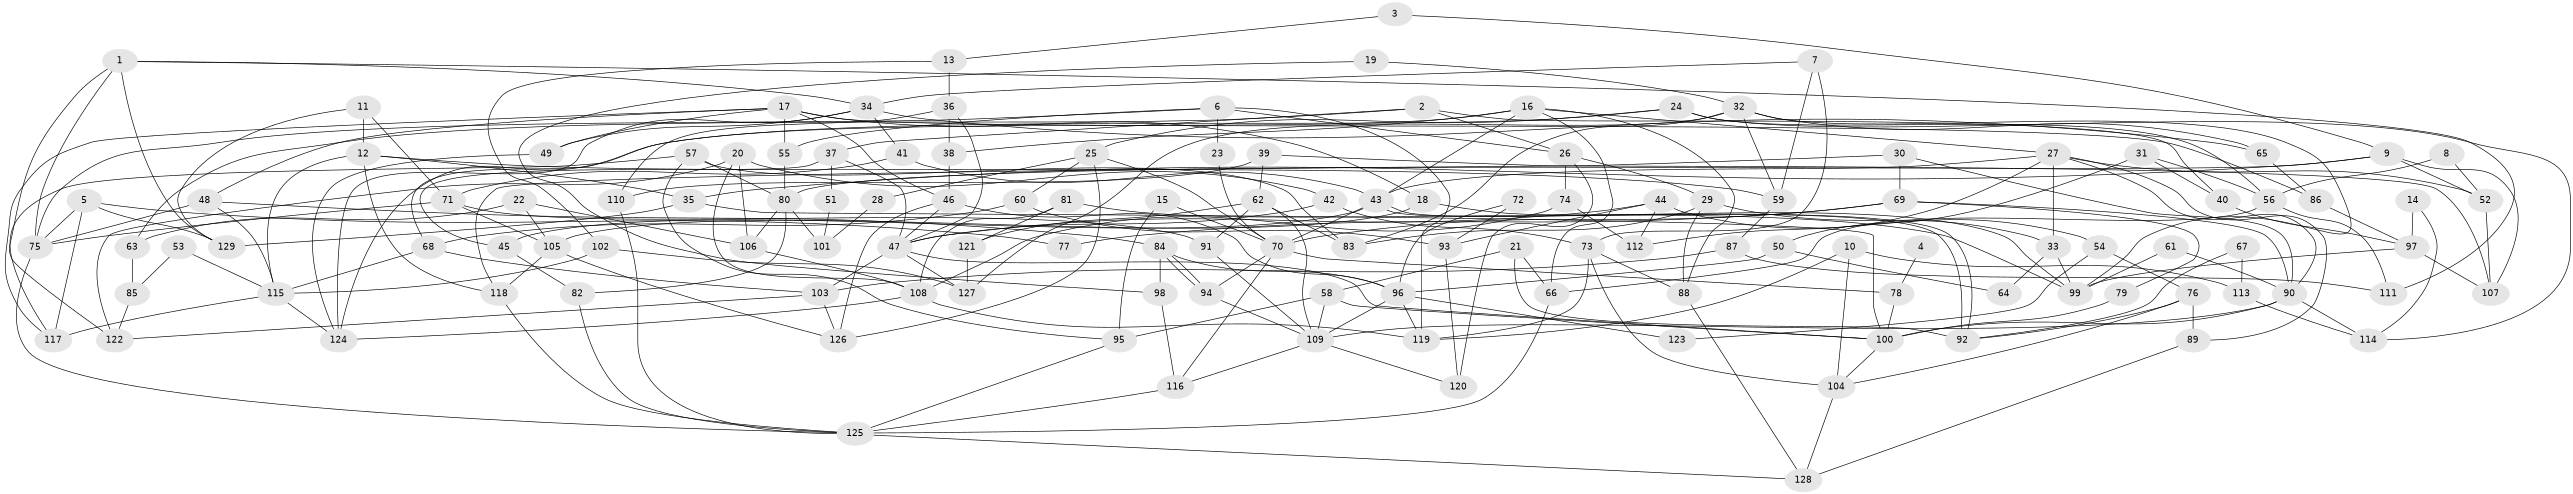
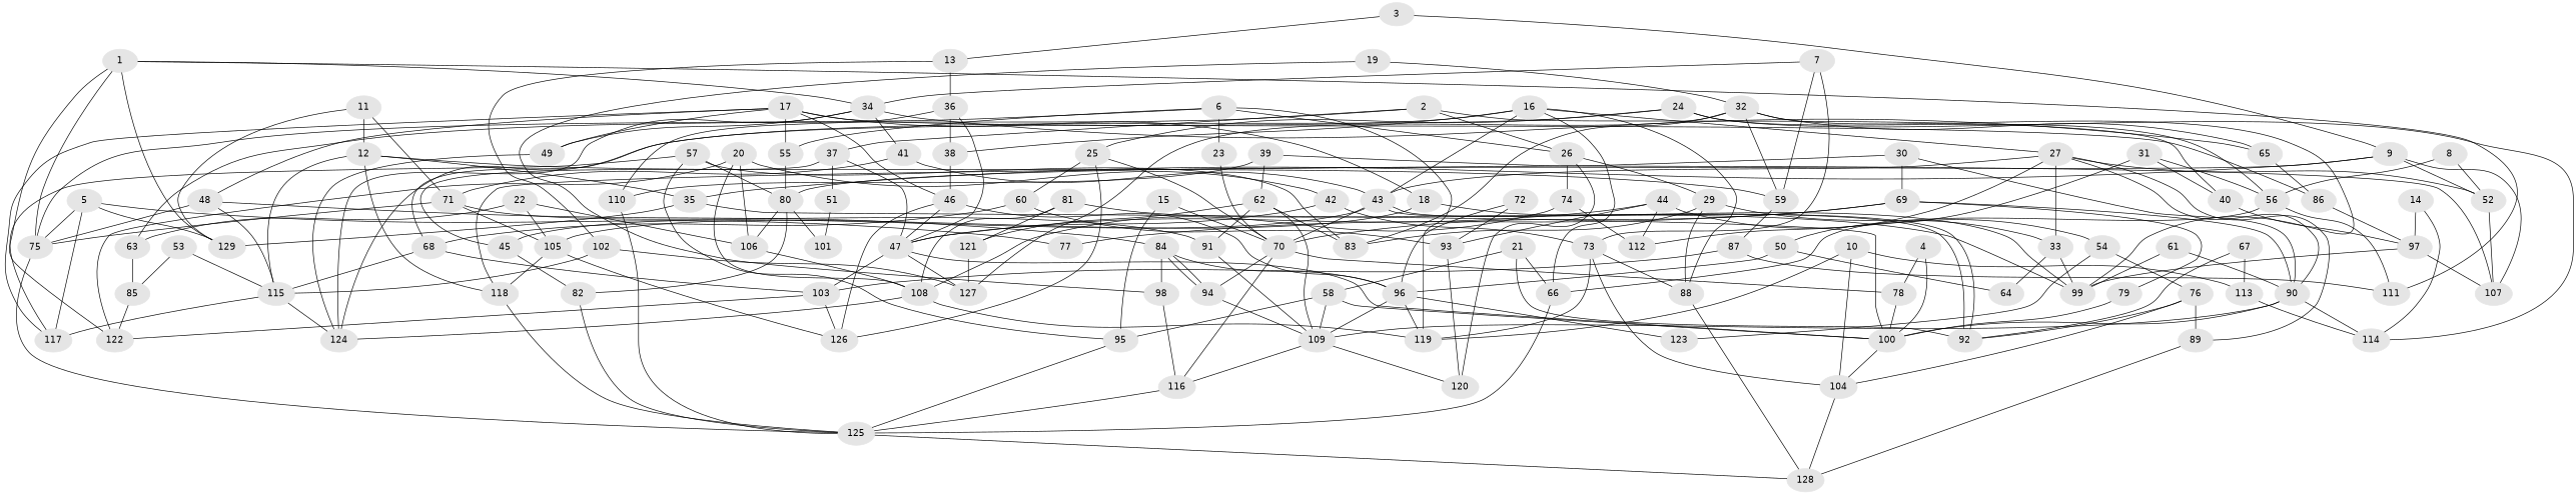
  graph {
    fontname="DejaVu Sans"
    node [color=gray90 fontname="DejaVu Sans" style=filled]
    edge [fontname="DejaVu Sans"]
    1
    34
    75
    111
    122
    129
    49
    124
    65
    41
    125
    2
    26
    37
    40
    63
    29
    74
    120
    47
    45
    51
    97
    85
    3
    9
    13
    52
    35
    80
    107
    36
    102
    4
    78
    100
    104
    5
    77
    117
    6
    23
    55
    119
    70
    7
    59
    73
    87
    88
    8
    56
    66
    106
    101
    82
    10
    113
    128
    114
    11
    12
    71
    115
    118
    105
    91
    38
    110
    127
    14
    99
    15
    95
    94
    116
    16
    27
    43
    68
    33
    89
    90
    112
    46
    92
    103
    17
    18
    48
    86
    126
    96
    84
    19
    32
    98
    83
    20
    42
    108
    21
    58
    109
    22
    24
    25
-   28
    60
    93
    64
    30
    69
    79
    31
    50
    39
    62
    121
    44
    54
    76
    123
    53
    57
    61
    67
    72
    81
    1 -- 34
    1 -- 75
    1 -- 111
    1 -- 122
    1 -- 129
    34 -- 49
    34 -- 124
    34 -- 65
    34 -- 41
    75 -- 125
    49 -- 124
    65 -- 86
    41 -- 71
    41 -- 43
    125 -- 128
    2 -- 26
    2 -- 37
    2 -- 40
    2 -- 63
    26 -- 29
    26 -- 74
    26 -- 120
    37 -- 47
    37 -- 45
    37 -- 51
    40 -- 97
    63 -- 85
    29 -- 88
    29 -- 33
    29 -- 83
    74 -- 112
    74 -- 108
    47 -- 100
    47 -- 127
    47 -- 103
    45 -- 82
    51 -- 101
    97 -- 107
    97 -- 99
    85 -- 122
    3 -- 9
    3 -- 13
    9 -- 52
    9 -- 35
    9 -- 80
    9 -- 107
    13 -- 36
    13 -- 102
    52 -- 107
    35 -- 129
    35 -- 100
    80 -- 106
    80 -- 101
    80 -- 82
    36 -- 47
    36 -- 38
    36 -- 110
    102 -- 115
    102 -- 127
    4 -- 78
+   4 -- 100
    78 -- 100
    100 -- 104
    104 -- 128
    5 -- 75
    5 -- 129
    5 -- 77
    5 -- 117
    6 -- 75
    6 -- 26
    6 -- 23
    6 -- 55
    6 -- 119
    23 -- 70
    55 -- 80
    70 -- 78
    70 -- 94
    70 -- 116
    7 -- 34
    7 -- 59
    7 -- 73
    59 -- 87
    73 -- 104
    73 -- 119
    73 -- 88
    87 -- 111
    87 -- 103
    88 -- 128
    8 -- 52
    8 -- 56
    56 -- 111
    56 -- 66
    66 -- 125
    106 -- 108
    82 -- 125
    10 -- 104
    10 -- 119
    10 -- 113
    113 -- 114
    11 -- 129
    11 -- 12
    11 -- 71
    12 -- 35
    12 -- 59
    12 -- 115
    12 -- 118
    71 -- 75
    71 -- 105
    71 -- 91
    115 -- 124
    115 -- 117
    118 -- 125
    105 -- 118
    105 -- 126
    91 -- 109
    38 -- 46
    110 -- 125
    14 -- 97
    14 -- 114
    15 -- 70
    15 -- 95
    95 -- 125
    94 -- 109
    116 -- 125
    16 -- 88
    16 -- 66
    16 -- 38
    16 -- 27
    16 -- 43
    16 -- 68
    27 -- 52
    27 -- 43
    27 -- 33
    27 -- 89
    27 -- 90
    27 -- 112
    43 -- 45
    43 -- 70
    43 -- 92
    43 -- 92
    68 -- 115
    68 -- 103
    33 -- 99
    33 -- 64
    89 -- 128
    90 -- 100
    90 -- 114
    90 -- 109
    46 -- 47
    46 -- 126
    46 -- 96
    103 -- 122
    103 -- 126
    17 -- 49
    17 -- 117
    17 -- 55
    17 -- 46
    17 -- 18
    17 -- 48
    17 -- 86
    18 -- 105
    18 -- 99
    48 -- 75
    48 -- 115
    48 -- 84
    86 -- 97
    96 -- 119
    96 -- 109
    96 -- 123
    84 -- 94
    84 -- 94
    84 -- 96
    84 -- 98
    19 -- 32
    19 -- 98
    32 -- 65
    32 -- 59
    32 -- 127
    32 -- 99
    32 -- 83
    98 -- 116
    20 -- 122
    20 -- 106
    20 -- 42
    20 -- 108
    42 -- 47
    42 -- 73
    108 -- 124
    108 -- 119
    21 -- 66
    21 -- 92
    21 -- 58
    58 -- 100
    58 -- 95
    58 -- 109
    109 -- 120
    109 -- 116
    22 -- 63
    22 -- 106
    22 -- 105
    24 -- 124
    24 -- 56
    24 -- 114
    24 -- 25
    25 -- 70
    25 -- 126
-   25 -- 28
    25 -- 60
-   28 -- 101
    60 -- 68
    60 -- 93
    93 -- 120
    30 -- 118
    30 -- 90
    30 -- 69
    69 -- 77
    69 -- 70
    69 -- 90
    69 -- 79
    79 -- 100
    31 -- 40
    31 -- 56
    31 -- 50
    50 -- 96
    50 -- 64
    39 -- 107
    39 -- 110
    39 -- 62
    62 -- 91
    62 -- 83
    62 -- 109
    62 -- 121
    121 -- 127
    44 -- 47
    44 -- 112
    44 -- 93
    44 -- 54
    54 -- 76
    54 -- 123
    76 -- 104
    76 -- 89
    76 -- 92
    53 -- 85
    53 -- 115
    57 -- 80
    57 -- 117
    57 -- 95
    57 -- 83
    61 -- 99
    61 -- 90
    67 -- 113
    67 -- 92
    72 -- 96
    72 -- 93
    81 -- 99
    81 -- 108
    81 -- 121
  }
